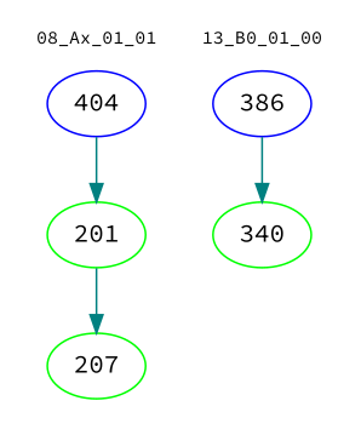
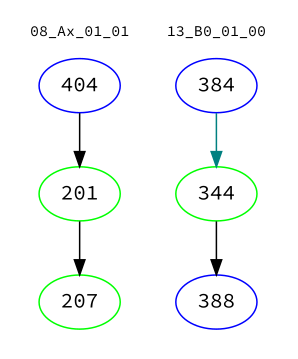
  digraph {
    fontname="Source Code Pro"
    node [color=blue fontname="Source Code Pro"]
    edge [color=teal fontname="Source Code Pro"]
    n1 [label=404]
    n2 [color=green label=201]
    n3 [color=green label=207]
-   n4 [label=386]
-   n5 [color=green label=340]
+   n4 [label=384]
+   n5 [color=green label=344]
+   n6 [label=388]
    subgraph cluster_1 {
      color=white
      fontsize=10
      label="08_Ax_01_01"
      n1
      n2
      n3
    }
    subgraph cluster_2 {
      color=white
      fontsize=10
      label="13_B0_01_00"
      n4
      n5
+     n6
    }
-   n1 -> n2
-   n2 -> n3
+   n1 -> n2 [color=black]
+   n2 -> n3 [color=black]
    n4 -> n5
+   n5 -> n6 [color=black]
  }
